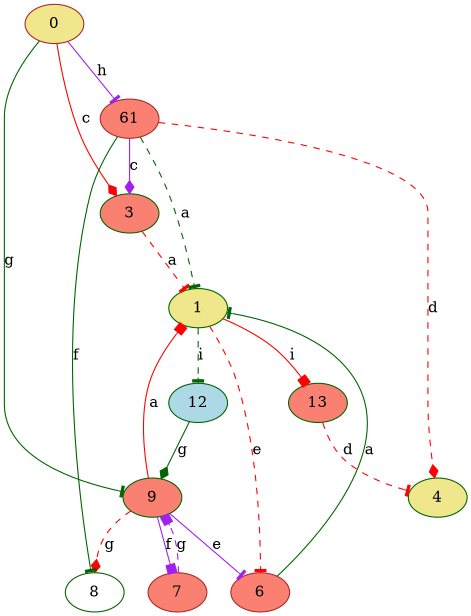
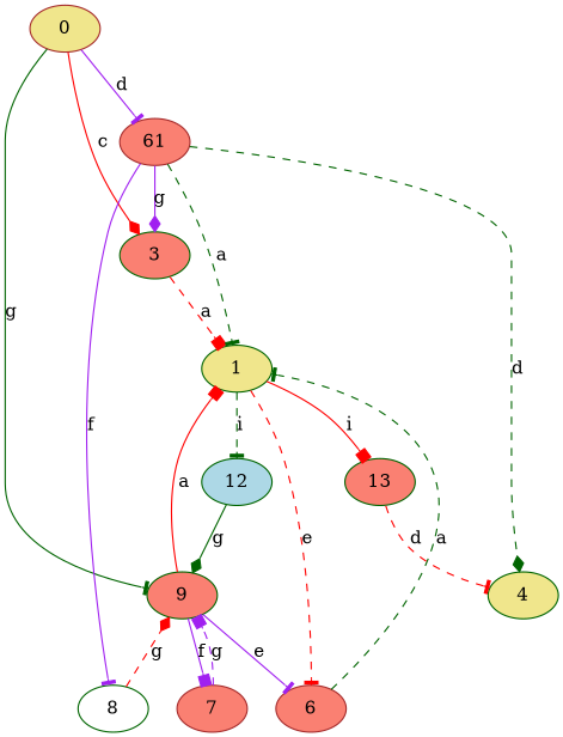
  strict digraph {
    node [color=darkgreen fillcolor=salmon style=filled]
    edge [arrowhead=tee color=red style=solid]
    0 [color=brown fillcolor=khaki]
    3
    9
    n4 [color=brown label=61]
    1 [fillcolor=khaki]
    6 [color=brown]
    7 [color=brown]
    8 [fillcolor=white]
    4 [fillcolor=khaki]
    12 [fillcolor=lightblue]
    13
    0 -> 3 [arrowhead=diamond label=c]
    0 -> 9 [color=darkgreen label=g]
-   0 -> n4 [color=purple label=h]
-   3 -> 1 [label=a style=dashed]
+   0 -> n4 [color=purple label=d]
+   3 -> 1 [arrowhead=box label=a style=dashed]
    9 -> 1 [arrowhead=box label=a]
    9 -> 6 [color=purple label=e]
    9 -> 7 [arrowhead=box color=purple label=f]
-   n4 -> 3 [arrowhead=diamond color=purple label=c]
+   n4 -> 3 [arrowhead=diamond color=purple label=g]
    n4 -> 1 [color=darkgreen label=a style=dashed]
-   n4 -> 8 [color=darkgreen label=f]
-   n4 -> 4 [arrowhead=diamond label=d style=dashed]
+   n4 -> 8 [color=purple label=f]
+   n4 -> 4 [arrowhead=diamond color=darkgreen label=d style=dashed]
    1 -> 6 [label=e style=dashed]
    1 -> 12 [color=darkgreen label=i style=dashed]
    1 -> 13 [arrowhead=box label=i]
-   6 -> 1 [color=darkgreen label=a]
+   6 -> 1 [color=darkgreen label=a style=dashed]
    7 -> 9 [arrowhead=box color=purple label=g style=dashed]
-   9 -> 8 [arrowhead=diamond label=g style=dashed]
+   8 -> 9 [arrowhead=diamond label=g style=dashed]
    12 -> 9 [arrowhead=diamond color=darkgreen label=g]
    13 -> 4 [label=d style=dashed]
  }
